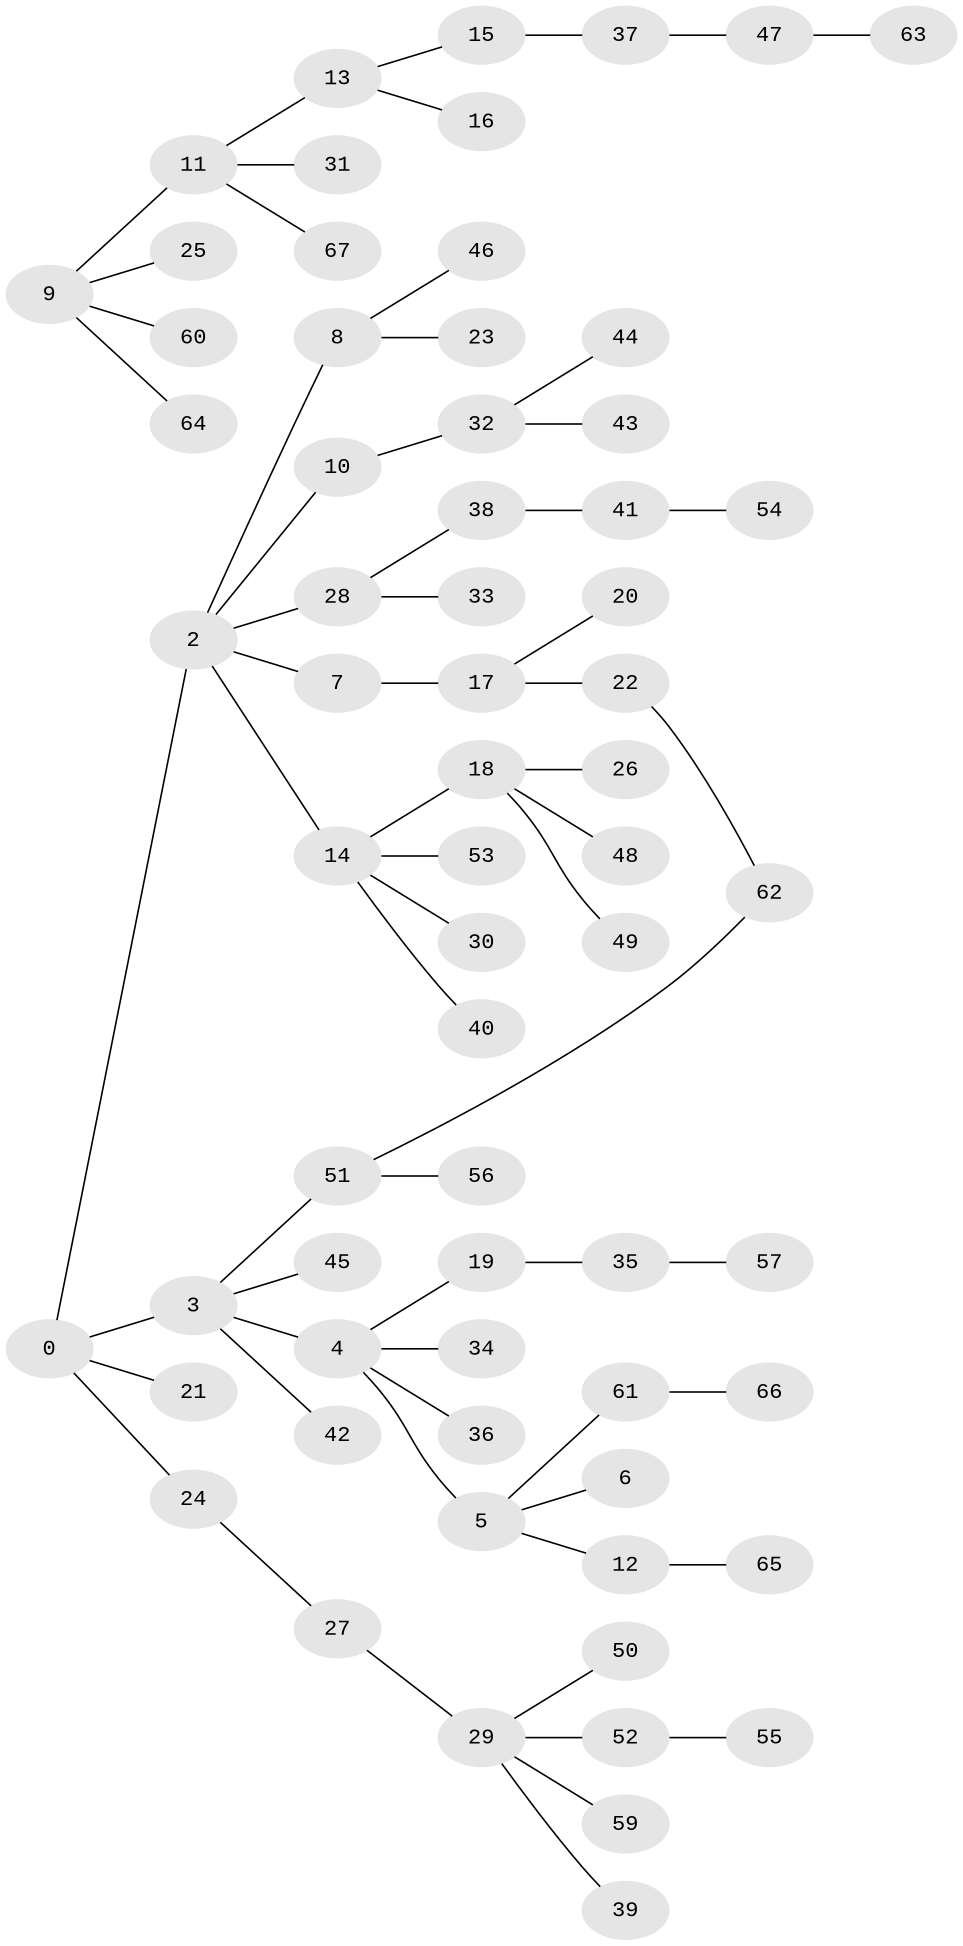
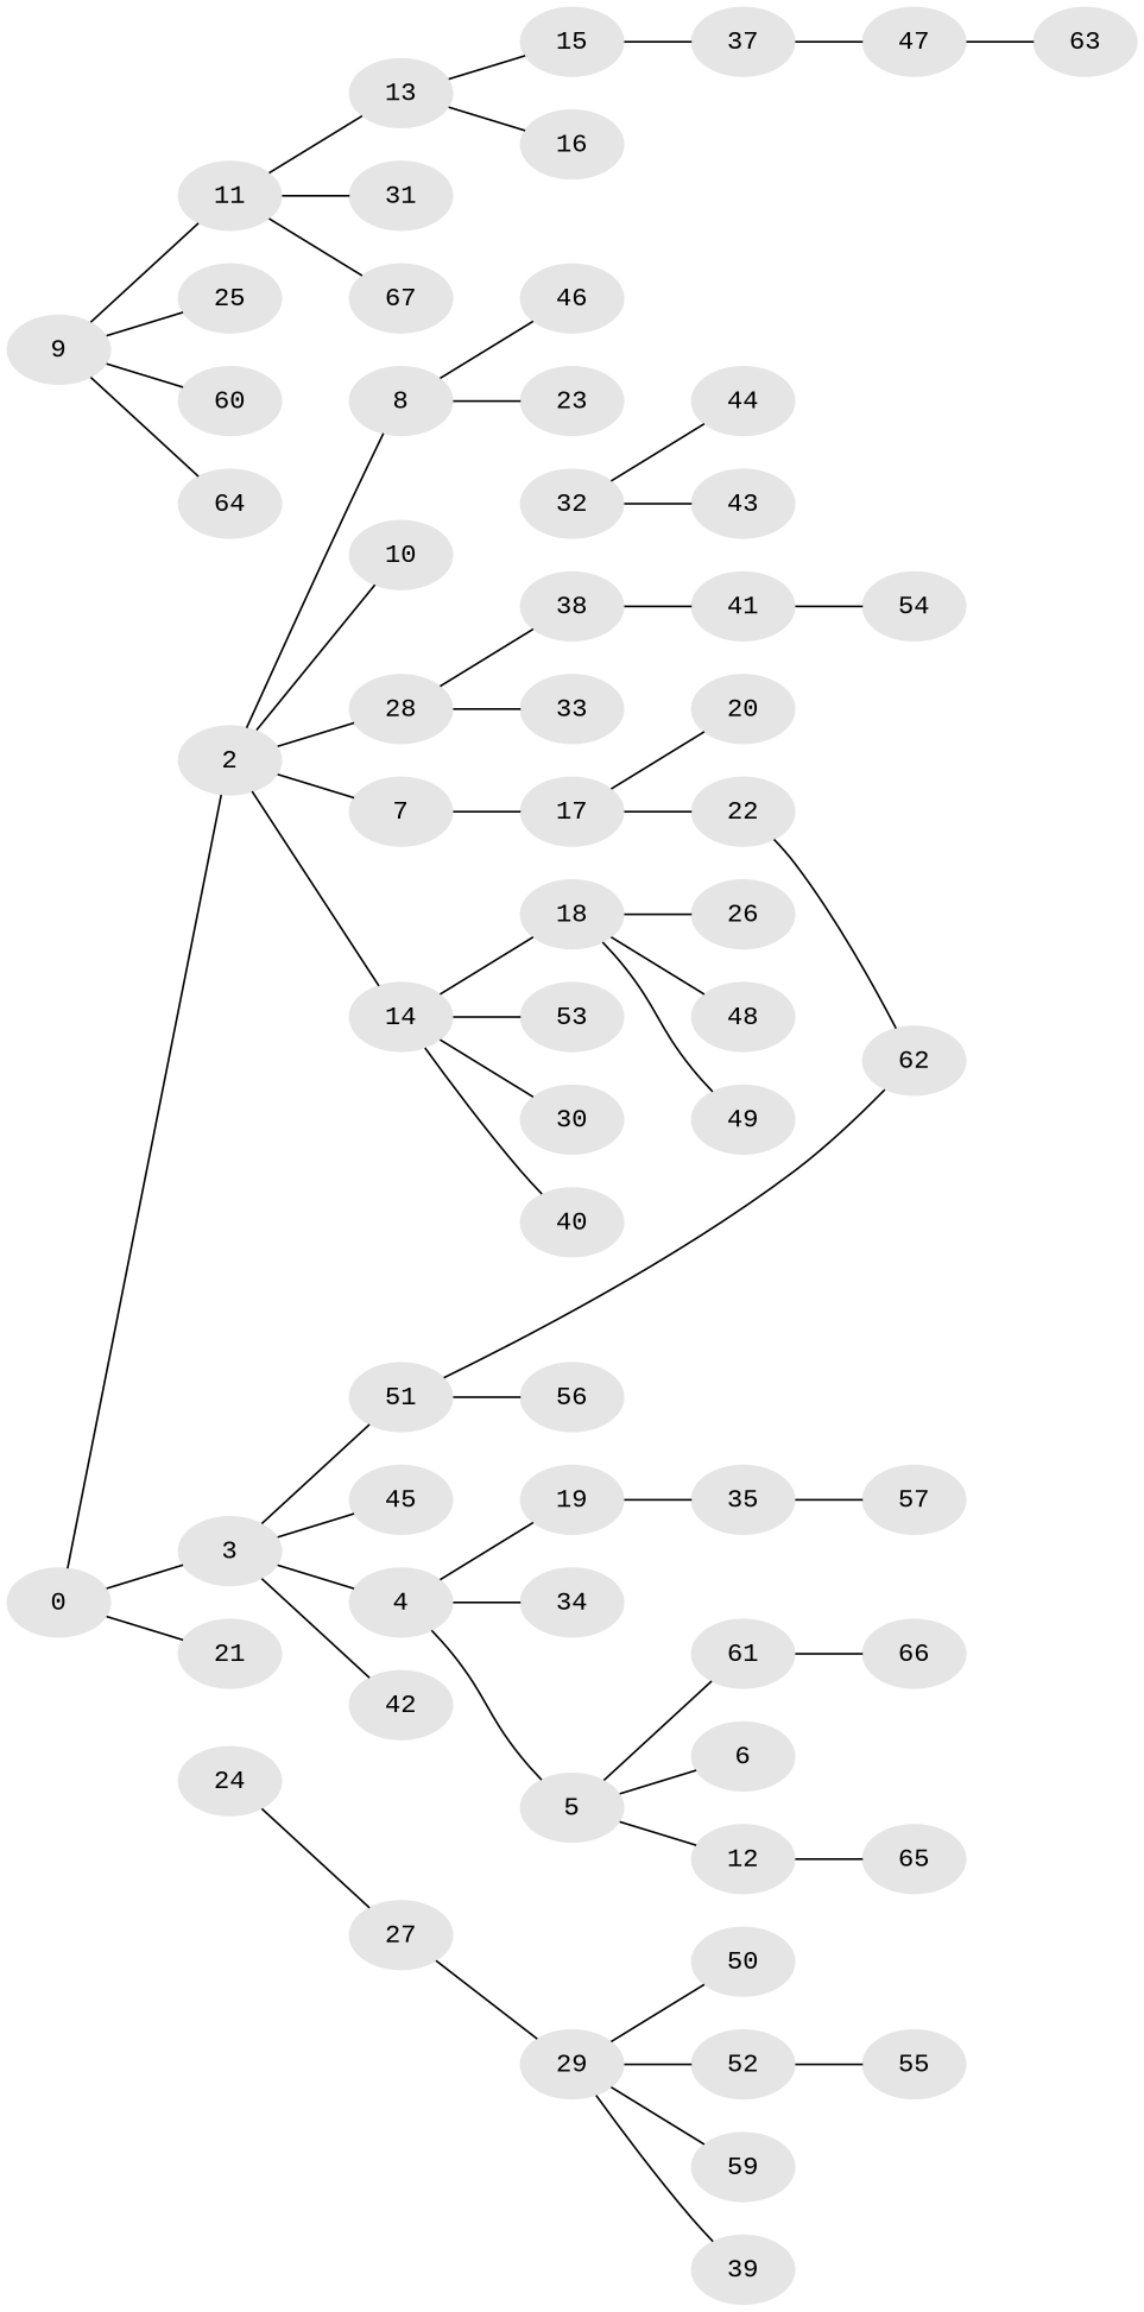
  graph {
    fontname="Liberation Mono"
    rankdir=LR
    node [color=gray90 fontname="Liberation Mono" style=filled]
    edge [fontname="Liberation Mono"]
    n1 [label=0]
    2
    3
    21
    24
    7
    8
    10
    14
    28
    4
    42
    45
    51
    27
    17
    23
    46
    32
    18
    30
    40
    53
    33
    38
    5
    19
    34
-   36
    9
    11
    25
    60
    64
    62
    56
    6
    12
    61
    35
    65
    66
    20
    22
    13
    31
    67
    43
    44
    15
    16
    37
    26
    48
    49
    47
    57
    29
    39
    50
    52
    59
    41
    55
    63
    54
    n1 -- 2
    n1 -- 3
    n1 -- 21
-   n1 -- 24
    2 -- 7
    2 -- 8
    2 -- 10
    2 -- 14
    2 -- 28
    3 -- 4
    3 -- 42
    3 -- 45
    3 -- 51
    24 -- 27
    7 -- 17
    8 -- 23
    8 -- 46
-   10 -- 32
    14 -- 18
    14 -- 30
    14 -- 40
    14 -- 53
    28 -- 33
    28 -- 38
    4 -- 5
    4 -- 19
    4 -- 34
-   4 -- 36
    51 -- 62
    51 -- 56
    27 -- 29
    17 -- 20
    17 -- 22
    32 -- 43
    32 -- 44
    18 -- 26
    18 -- 48
    18 -- 49
    38 -- 41
    5 -- 6
    5 -- 12
    5 -- 61
    19 -- 35
    9 -- 11
    9 -- 25
    9 -- 60
    9 -- 64
    11 -- 13
    11 -- 31
    11 -- 67
    12 -- 65
    61 -- 66
    35 -- 57
    22 -- 62
    13 -- 15
    13 -- 16
    15 -- 37
    37 -- 47
    47 -- 63
    29 -- 39
    29 -- 50
    29 -- 52
    29 -- 59
    52 -- 55
    41 -- 54
  }
